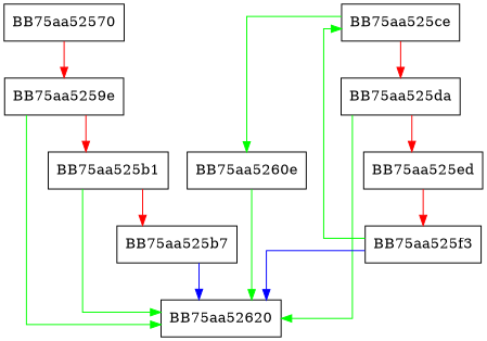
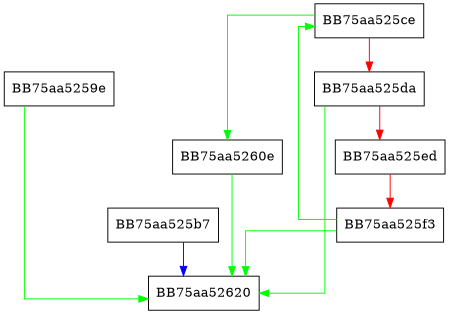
  digraph {
    splines=ortho
    node [shape=box]
    edge [color=red]
-   BB75aa52570
    BB75aa5259e
    BB75aa525ce
    BB75aa5260e
    BB75aa525da
    BB75aa52620
-   BB75aa525b1
    BB75aa525ed
    BB75aa525b7
    BB75aa525f3
-   BB75aa52570 -> BB75aa5259e
    BB75aa5259e -> BB75aa52620 [color=green]
-   BB75aa5259e -> BB75aa525b1
    BB75aa525ce -> BB75aa5260e [color=green]
    BB75aa525ce -> BB75aa525da
    BB75aa5260e -> BB75aa52620 [color=green]
    BB75aa525da -> BB75aa52620 [color=green]
    BB75aa525da -> BB75aa525ed
-   BB75aa525b1 -> BB75aa52620 [color=green]
-   BB75aa525b1 -> BB75aa525b7
    BB75aa525ed -> BB75aa525f3
    BB75aa525b7 -> BB75aa52620 [color=blue]
    BB75aa525f3 -> BB75aa525ce [color=green]
-   BB75aa525f3 -> BB75aa52620 [color=blue]
+   BB75aa525f3 -> BB75aa52620 [color=green]
  }
